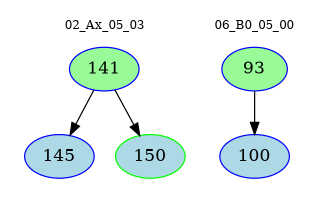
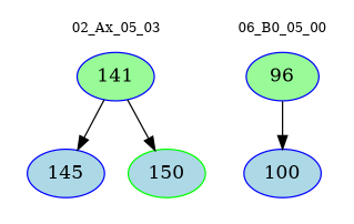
  digraph {
    node [color=blue fillcolor=lightblue style=filled]
    edge [color=black]
    n1 [fillcolor=palegreen label=141]
    n2 [label=145]
    n3 [color=green label=150]
-   n4 [fillcolor=palegreen label=93]
+   n4 [fillcolor=palegreen label=96]
    n5 [label=100]
    subgraph cluster_1 {
      color=white
      fontsize=10
      label="02_Ax_05_03"
      n1
      n2
      n3
    }
    subgraph cluster_2 {
      color=white
      fontsize=10
      label="06_B0_05_00"
      n4
      n5
    }
    n1 -> n2
    n1 -> n3
    n4 -> n5
  }
